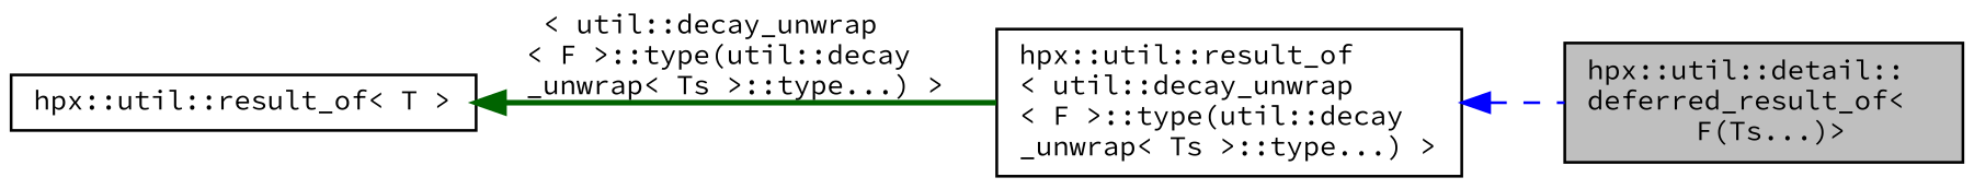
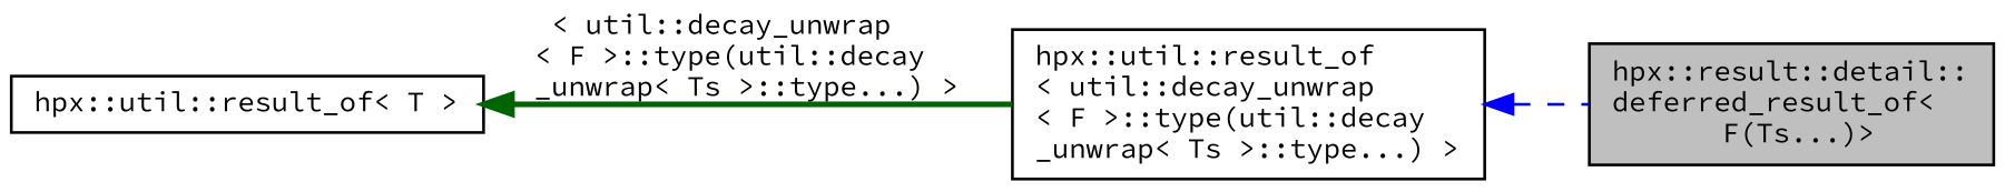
  digraph {
    rankdir=LR
    fontname="Source Code Pro"
    node [color=black fillcolor=white fontname="Source Code Pro" fontsize=10 shape=record style=filled]
    edge [dir=back fontname="Source Code Pro" fontsize=10 labelfontname=Helvetica labelfontsize=10]
-   n1 [fillcolor=grey75 fontcolor=black height=0.2 label="hpx::util::detail::\ldeferred_result_of\<\l F(Ts...)\>" width=0.4]
+   n1 [fillcolor=grey75 fontcolor=black height=0.2 label="hpx::result::detail::\ldeferred_result_of\<\l F(Ts...)\>" width=0.4]
    n2 [height=0.2 label="hpx::util::result_of\l\< util::decay_unwrap\l\< F \>::type(util::decay\l_unwrap\< Ts \>::type...) \>" width=0.4]
    n3 [height=0.2 label="hpx::util::result_of\< T \>" width=0.4]
    n2 -> n1 [color=blue style=dashed]
    n3 -> n2 [color=darkgreen label=" \< util::decay_unwrap\l\< F \>::type(util::decay\l_unwrap\< Ts \>::type...) \>" style=bold]
  }
